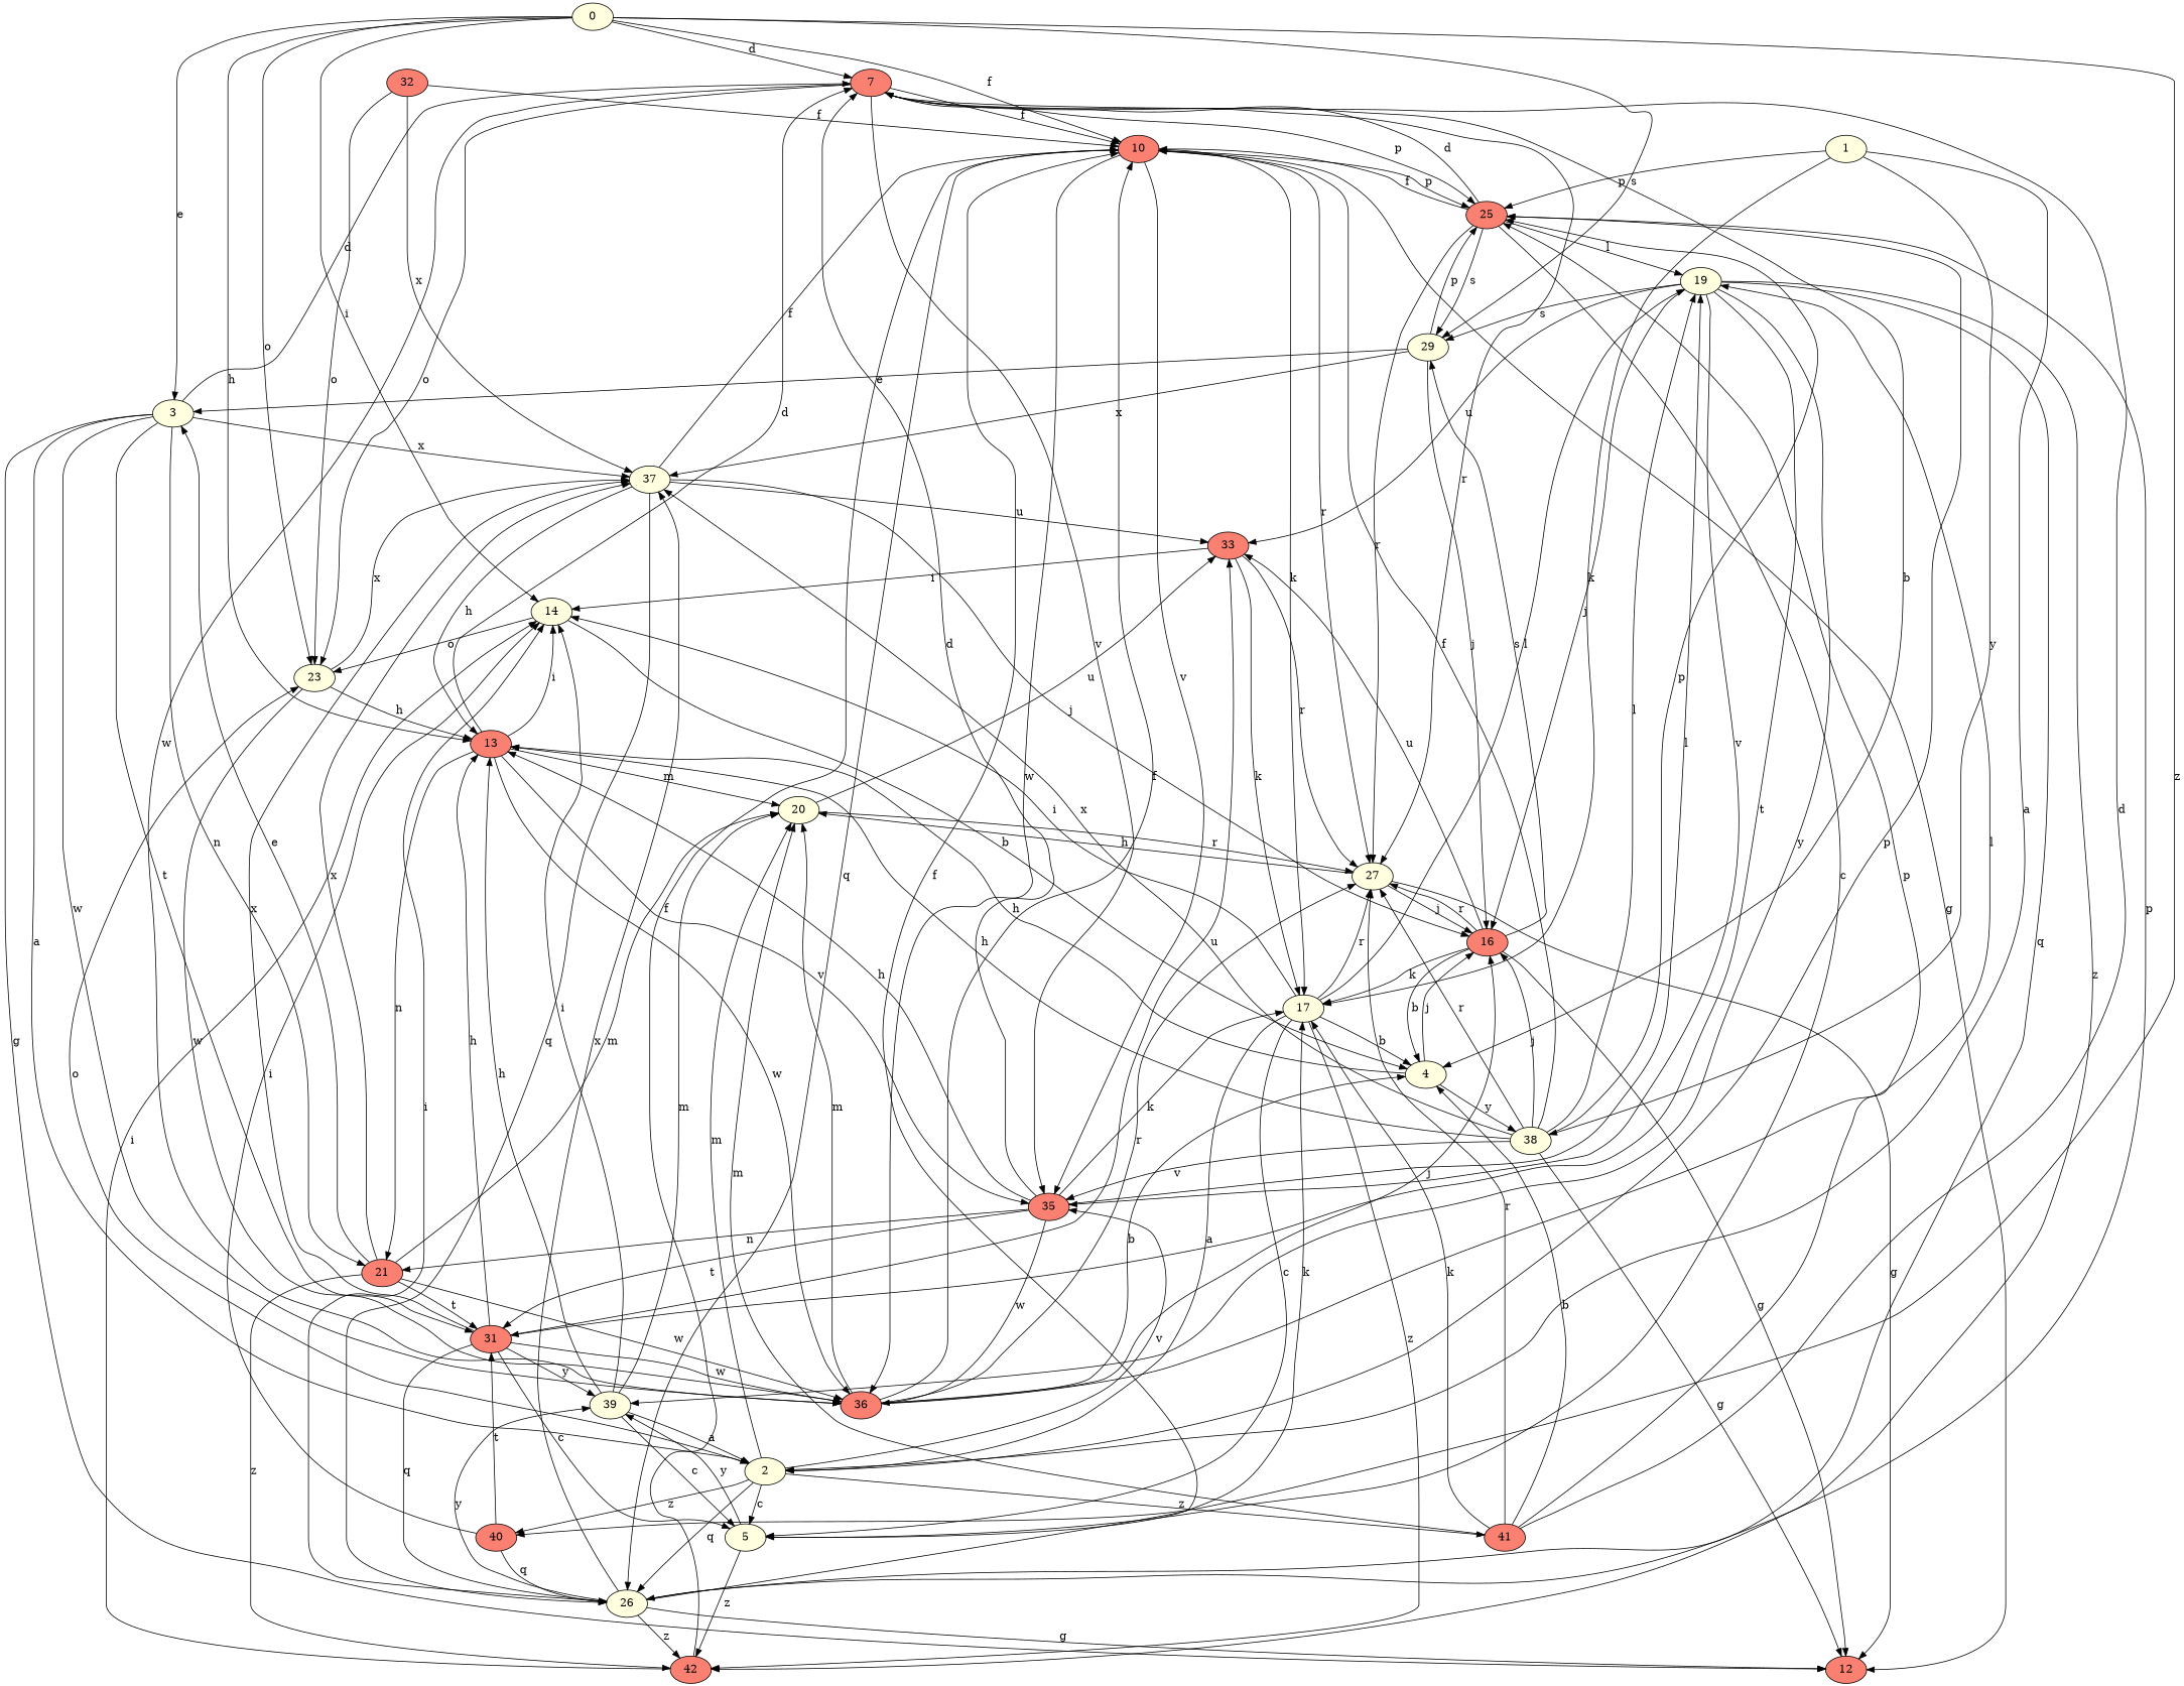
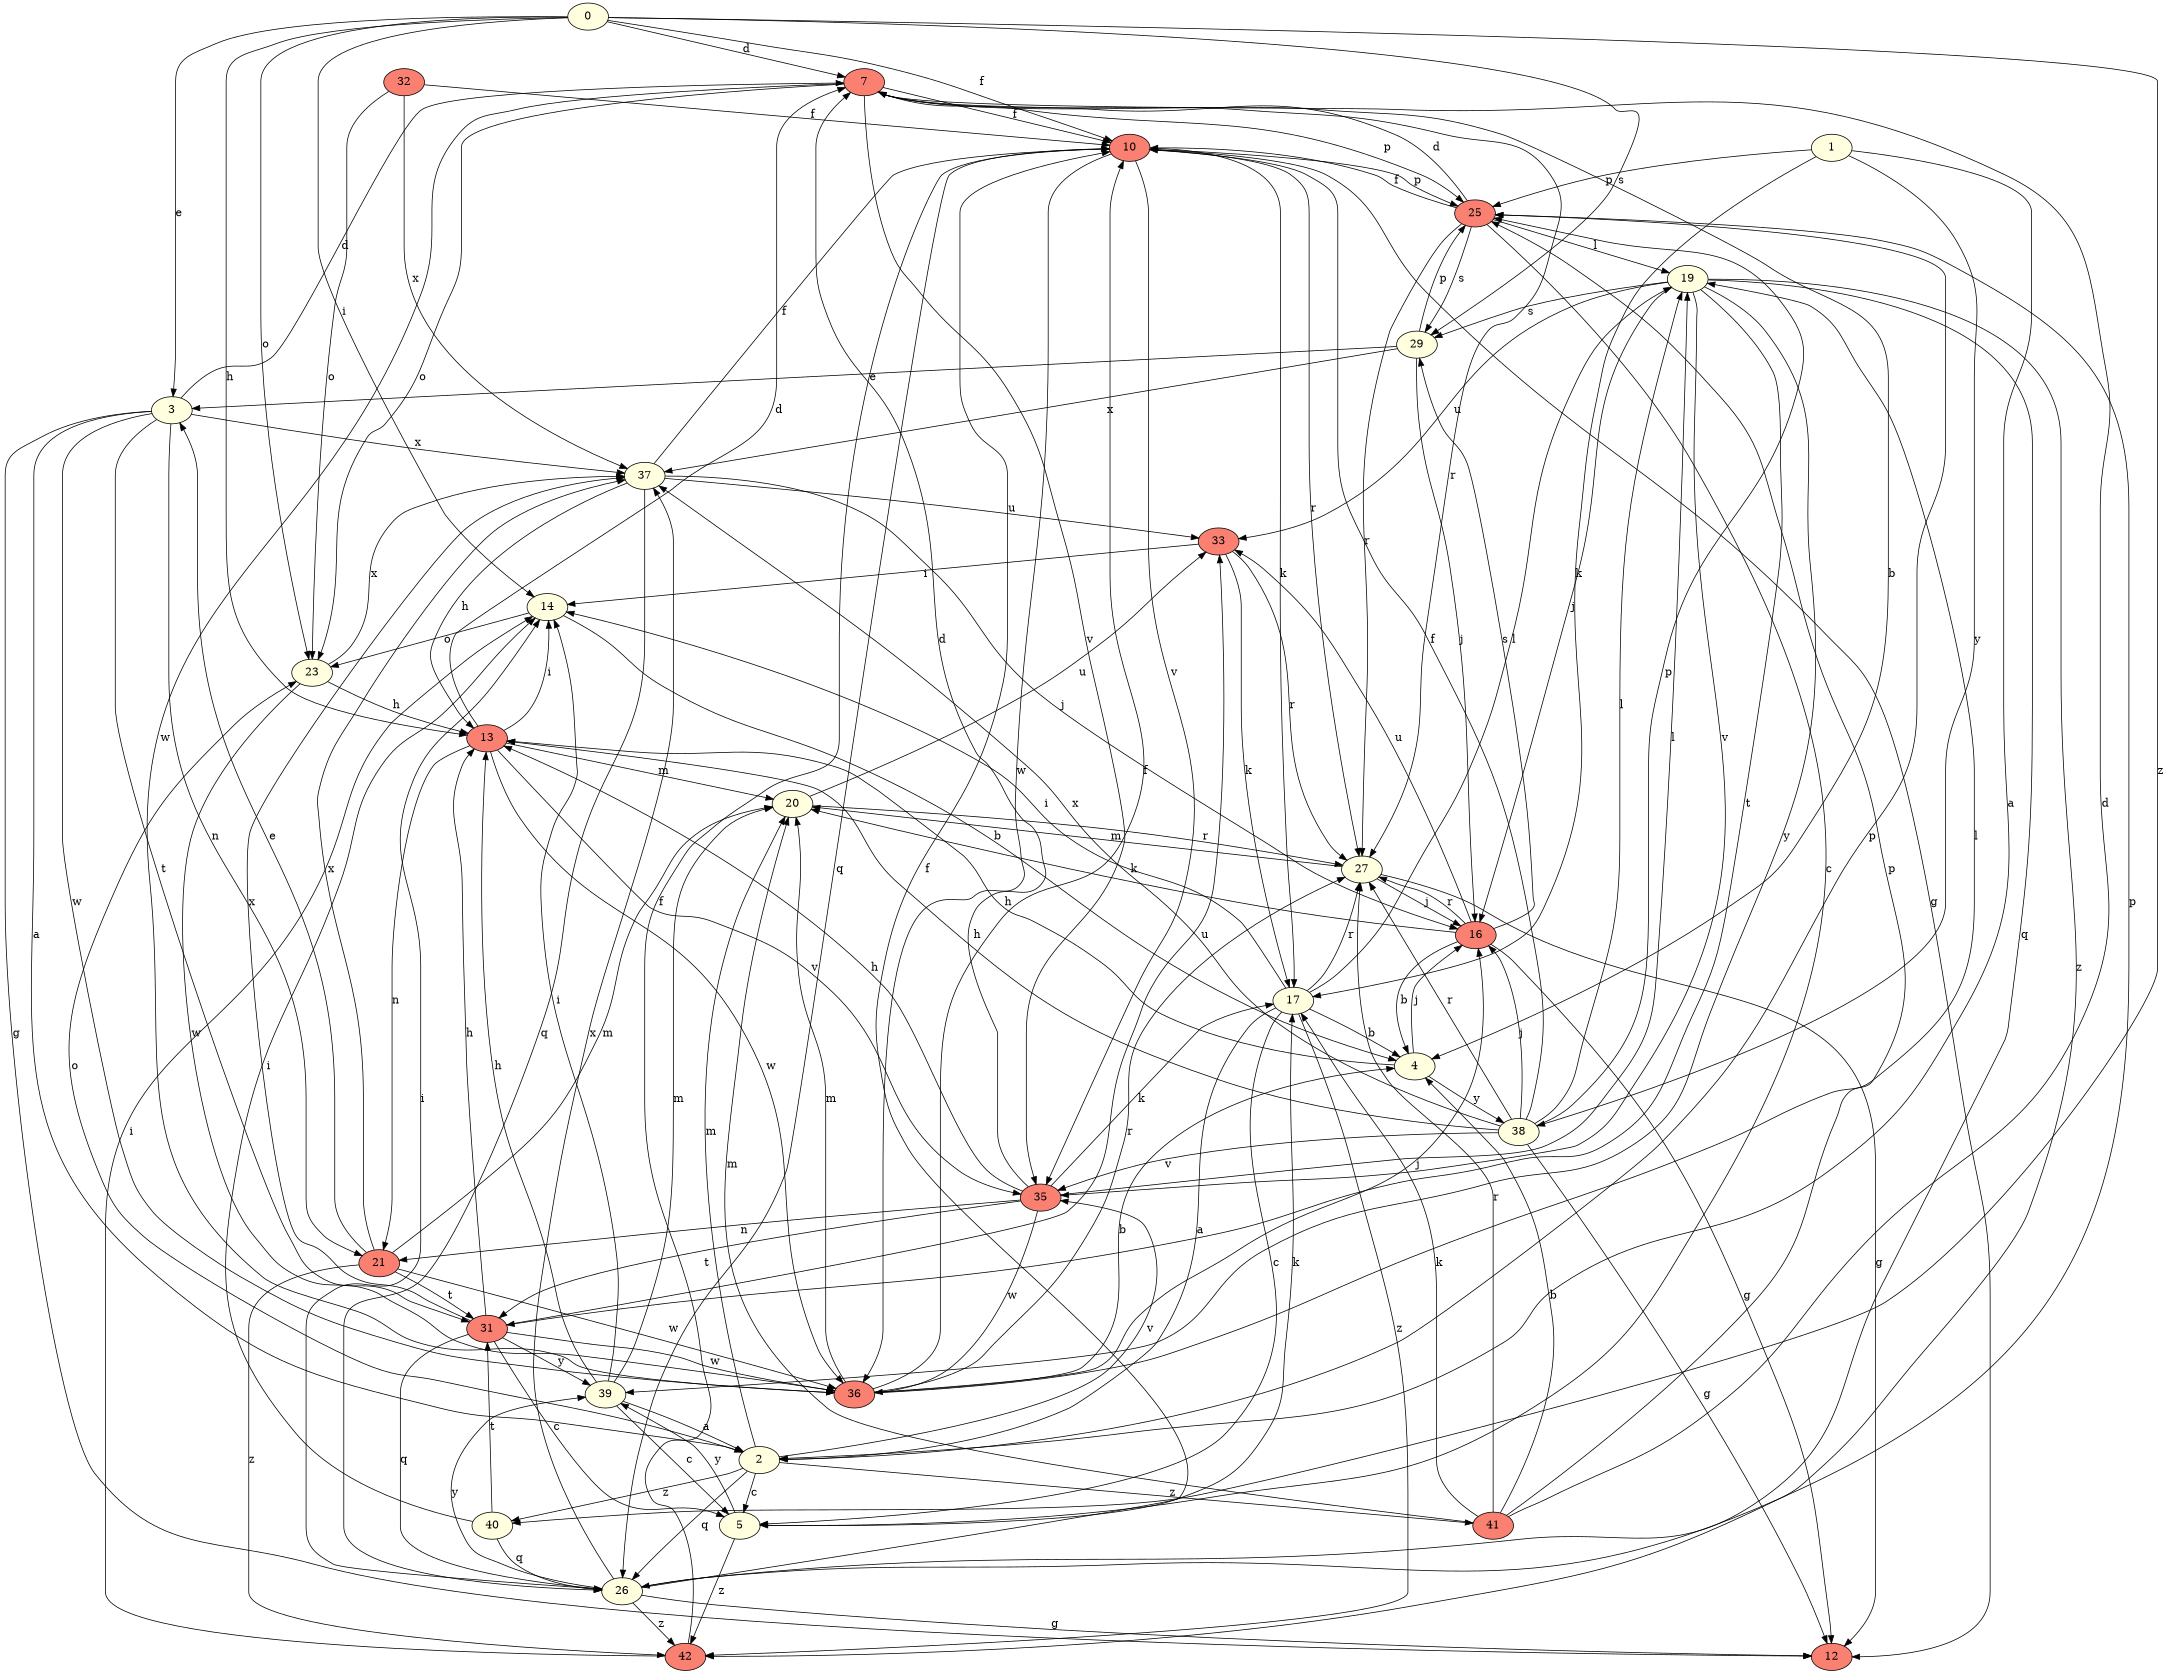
  strict digraph {
    node [fillcolor=lightyellow style=filled]
    7 [fillcolor=salmon]
    0
    n3 [label=3]
    10 [fillcolor=salmon]
    13 [fillcolor=salmon]
    14
    23
    29
-   40 [fillcolor=salmon]
+   40
    25 [fillcolor=salmon]
    35 [fillcolor=salmon]
    4
    27
    36 [fillcolor=salmon]
    2
    12 [fillcolor=salmon]
    21 [fillcolor=salmon]
    31 [fillcolor=salmon]
    37
    17
    26
    20
    16 [fillcolor=salmon]
    1
    38
    5
    41 [fillcolor=salmon]
    42 [fillcolor=salmon]
    19
    39
    33 [fillcolor=salmon]
    32 [fillcolor=salmon]
    7 -> 10 [label=f]
    7 -> 23 [label=o]
    7 -> 25 [label=p]
    7 -> 35 [label=v]
    7 -> 4 [label=b]
    7 -> 27 [label=r]
    7 -> 36 [label=w]
    0 -> 7 [label=d]
    0 -> n3 [label=e]
    0 -> 10 [label=f]
    0 -> 13 [label=h]
    0 -> 14 [label=i]
    0 -> 23 [label=o]
    0 -> 29 [label=s]
    0 -> 40 [label=z]
    n3 -> 7 [label=d]
    n3 -> 36 [label=w]
    n3 -> 2 [label=a]
    n3 -> 12 [label=g]
    n3 -> 21 [label=n]
    n3 -> 31 [label=t]
    n3 -> 37 [label=x]
    10 -> 25 [label=p]
    10 -> 35 [label=v]
    10 -> 27 [label=r]
    10 -> 36 [label=w]
    10 -> 12 [label=g]
    10 -> 17 [label=k]
    10 -> 26 [label=q]
    13 -> 7 [label=d]
    13 -> 14 [label=i]
    13 -> 35 [label=v]
    13 -> 36 [label=w]
    13 -> 21 [label=n]
    13 -> 20 [label=m]
    14 -> 23 [label=o]
    14 -> 4 [label=b]
    23 -> 13 [label=h]
    23 -> 36 [label=w]
    23 -> 37 [label=x]
    29 -> n3 [label=e]
    29 -> 25 [label=p]
    29 -> 37 [label=x]
    29 -> 16 [label=j]
    40 -> 14 [label=i]
    40 -> 31 [label=t]
    40 -> 26 [label=q]
    25 -> 7 [label=d]
    25 -> 10 [label=f]
    25 -> 29 [label=s]
    25 -> 27 [label=r]
    25 -> 5 [label=c]
    25 -> 19 [label=l]
    35 -> 7 [label=d]
    35 -> 13 [label=h]
    35 -> 36 [label=w]
    35 -> 21 [label=n]
    35 -> 31 [label=t]
    35 -> 17 [label=k]
    35 -> 19 [label=l]
    4 -> 13 [label=h]
    4 -> 16 [label=j]
    4 -> 38 [label=y]
    27 -> 12 [label=g]
-   27 -> 20 [label=h]
+   27 -> 20 [label=m]
    27 -> 16 [label=j]
    36 -> 10 [label=f]
    36 -> 4 [label=b]
    36 -> 27 [label=r]
    36 -> 20 [label=m]
    36 -> 16 [label=j]
    36 -> 19 [label=l]
    2 -> 23 [label=o]
    2 -> 40 [label=z]
    2 -> 25 [label=p]
    2 -> 35 [label=v]
    2 -> 26 [label=q]
    2 -> 20 [label=m]
    2 -> 5 [label=c]
    2 -> 41 [label=z]
    21 -> n3 [label=e]
    21 -> 36 [label=w]
    21 -> 31 [label=t]
    21 -> 37 [label=x]
    21 -> 20 [label=m]
    21 -> 42 [label=z]
    31 -> 13 [label=h]
    31 -> 36 [label=w]
    31 -> 37 [label=x]
    31 -> 26 [label=q]
    31 -> 5 [label=c]
    31 -> 39 [label=y]
    31 -> 33 [label=u]
    37 -> 10 [label=f]
    37 -> 13 [label=h]
    37 -> 26 [label=q]
    37 -> 16 [label=j]
    37 -> 33 [label=u]
    17 -> 14 [label=i]
    17 -> 4 [label=b]
    17 -> 27 [label=r]
    17 -> 2 [label=a]
    17 -> 5 [label=c]
    17 -> 42 [label=z]
    17 -> 19 [label=l]
    26 -> 10 [label=f]
    26 -> 14 [label=i]
    26 -> 25 [label=p]
    26 -> 12 [label=g]
    26 -> 37 [label=x]
    26 -> 42 [label=z]
    26 -> 39 [label=y]
    20 -> 27 [label=r]
    20 -> 33 [label=u]
    16 -> 29 [label=s]
    16 -> 4 [label=b]
    16 -> 27 [label=r]
    16 -> 12 [label=g]
-   16 -> 17 [label=k]
+   16 -> 20 [label=k]
    16 -> 33 [label=u]
    1 -> 25 [label=p]
    1 -> 2 [label=a]
    1 -> 17 [label=k]
    1 -> 38 [label=y]
    38 -> 10 [label=f]
    38 -> 13 [label=h]
    38 -> 25 [label=p]
    38 -> 35 [label=v]
    38 -> 27 [label=r]
    38 -> 12 [label=g]
    38 -> 37 [label=x]
    38 -> 16 [label=j]
    38 -> 19 [label=l]
    5 -> 17 [label=k]
    5 -> 42 [label=z]
    5 -> 39 [label=y]
    41 -> 7 [label=d]
    41 -> 25 [label=p]
    41 -> 4 [label=b]
    41 -> 27 [label=r]
    41 -> 17 [label=k]
    41 -> 20 [label=m]
    42 -> 10 [label=f]
    42 -> 14 [label=i]
    19 -> 29 [label=s]
    19 -> 35 [label=v]
    19 -> 31 [label=t]
    19 -> 26 [label=q]
    19 -> 16 [label=j]
    19 -> 42 [label=z]
    19 -> 39 [label=y]
    19 -> 33 [label=u]
    39 -> 13 [label=h]
    39 -> 14 [label=i]
    39 -> 2 [label=a]
    39 -> 20 [label=m]
    39 -> 5 [label=c]
    33 -> 14 [label=i]
    33 -> 27 [label=r]
    33 -> 17 [label=k]
    32 -> 10 [label=f]
    32 -> 23 [label=o]
    32 -> 37 [label=x]
  }
